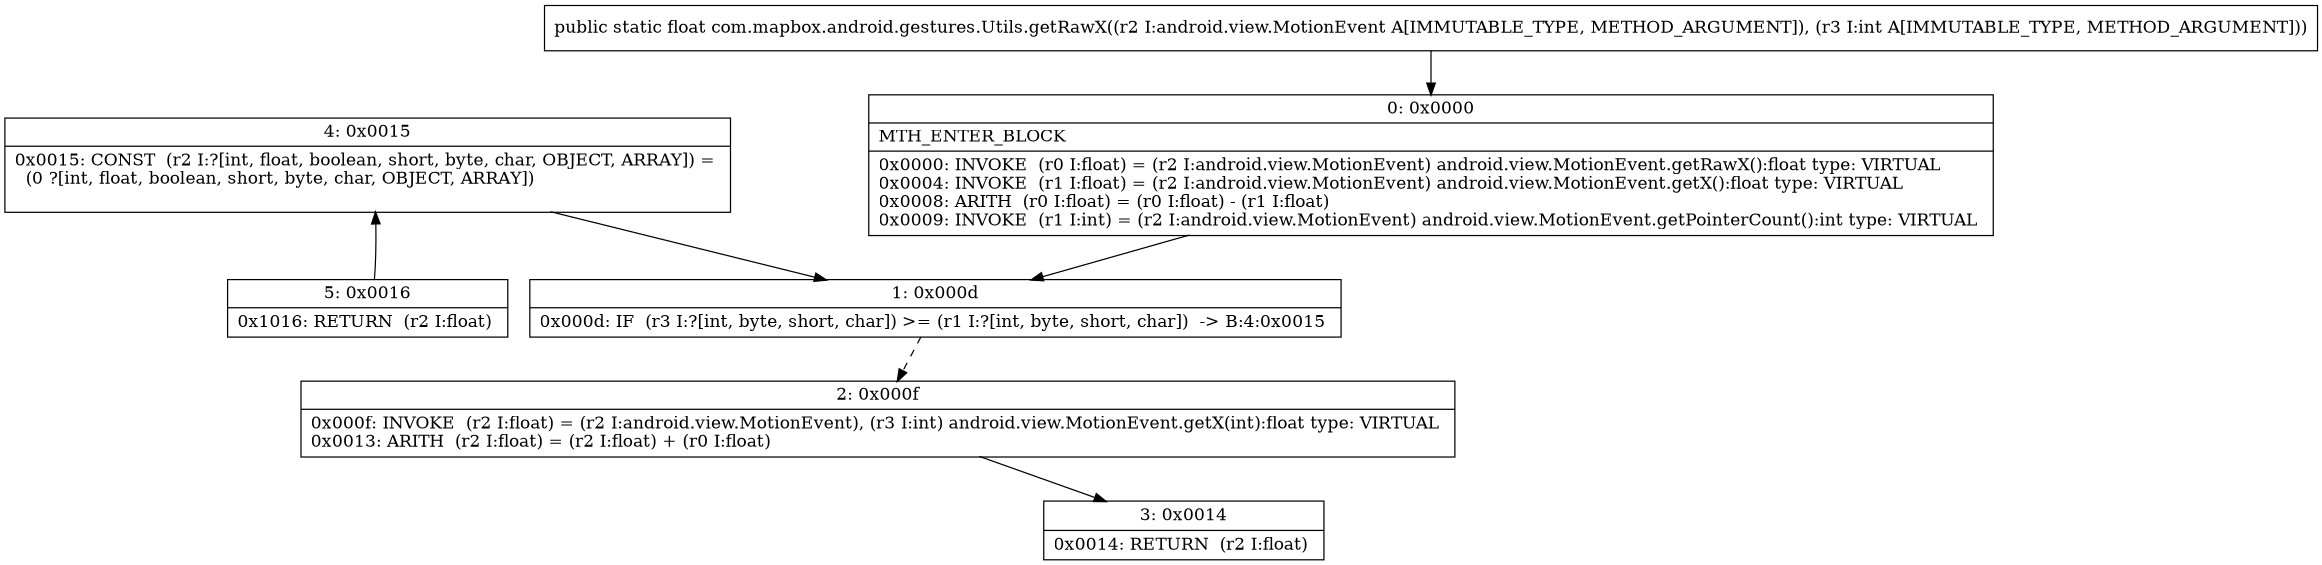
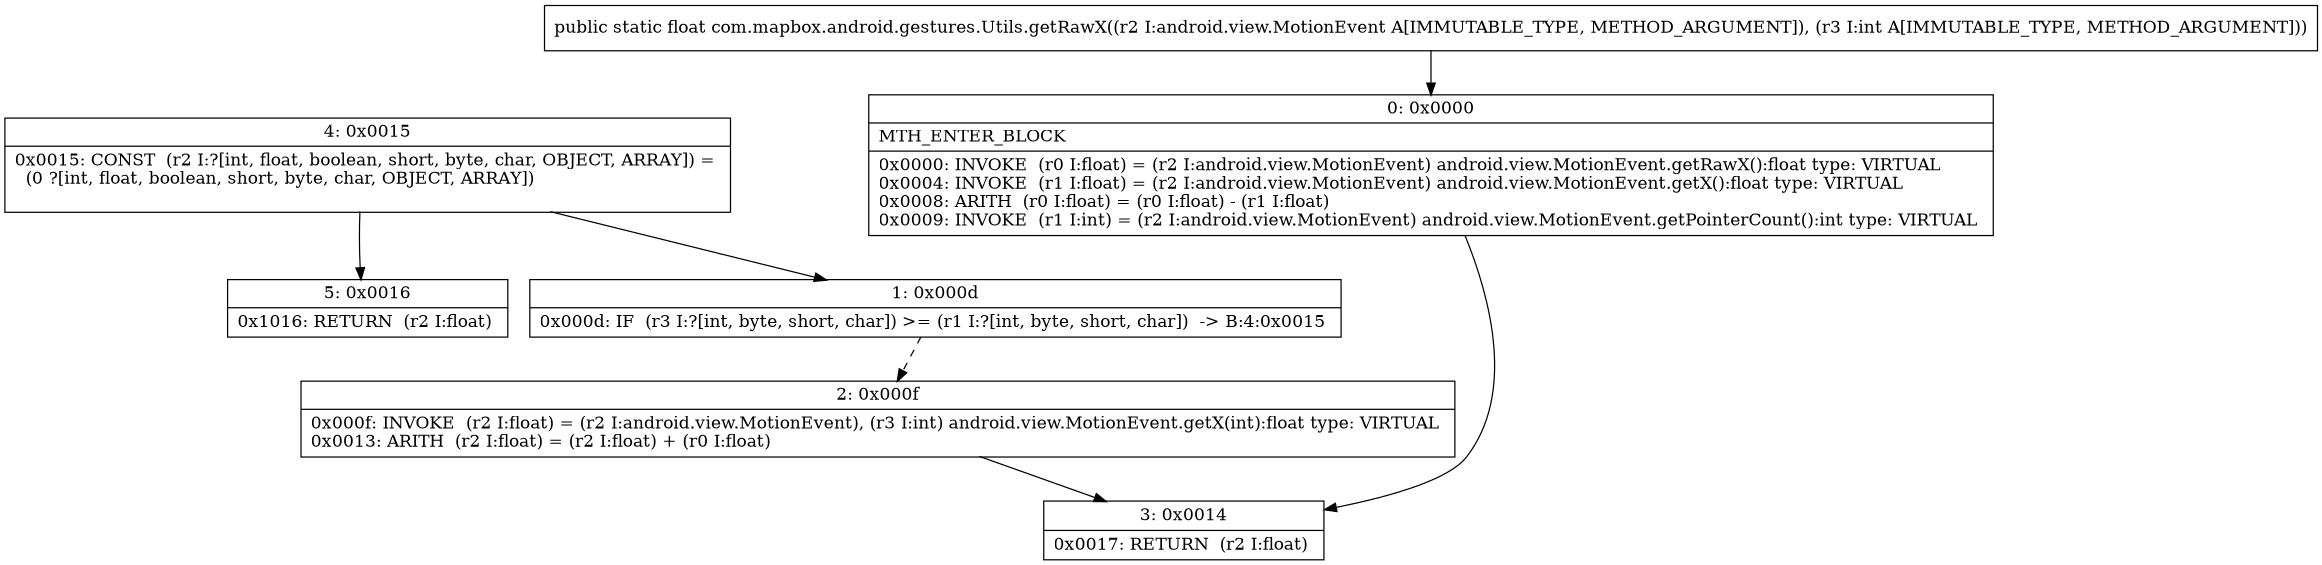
  digraph {
    node [shape=record]
    n1 [label="{0\:\ 0x0000|MTH_ENTER_BLOCK\l|0x0000: INVOKE  (r0 I:float) = (r2 I:android.view.MotionEvent) android.view.MotionEvent.getRawX():float type: VIRTUAL \l0x0004: INVOKE  (r1 I:float) = (r2 I:android.view.MotionEvent) android.view.MotionEvent.getX():float type: VIRTUAL \l0x0008: ARITH  (r0 I:float) = (r0 I:float) \- (r1 I:float) \l0x0009: INVOKE  (r1 I:int) = (r2 I:android.view.MotionEvent) android.view.MotionEvent.getPointerCount():int type: VIRTUAL \l}"]
    n2 [label="{1\:\ 0x000d|0x000d: IF  (r3 I:?[int, byte, short, char]) \>= (r1 I:?[int, byte, short, char])  \-\> B:4:0x0015 \l}"]
    n3 [label="{2\:\ 0x000f|0x000f: INVOKE  (r2 I:float) = (r2 I:android.view.MotionEvent), (r3 I:int) android.view.MotionEvent.getX(int):float type: VIRTUAL \l0x0013: ARITH  (r2 I:float) = (r2 I:float) + (r0 I:float) \l}"]
-   n4 [label="{3\:\ 0x0014|0x0014: RETURN  (r2 I:float) \l}"]
+   n4 [label="{3\:\ 0x0014|0x0017: RETURN  (r2 I:float) \l}"]
    n5 [label="{4\:\ 0x0015|0x0015: CONST  (r2 I:?[int, float, boolean, short, byte, char, OBJECT, ARRAY]) = \l  (0 ?[int, float, boolean, short, byte, char, OBJECT, ARRAY])\l \l}"]
    n6 [label="{5\:\ 0x0016|0x1016: RETURN  (r2 I:float) \l}"]
    n7 [label="{public static float com.mapbox.android.gestures.Utils.getRawX((r2 I:android.view.MotionEvent A[IMMUTABLE_TYPE, METHOD_ARGUMENT]), (r3 I:int A[IMMUTABLE_TYPE, METHOD_ARGUMENT])) }"]
-   n1 -> n2
+   n1 -> n4
    n2 -> n3 [style=dashed]
    n3 -> n4
    n5 -> n2
-   n6 -> n5
+   n5 -> n6
    n7 -> n1
  }
